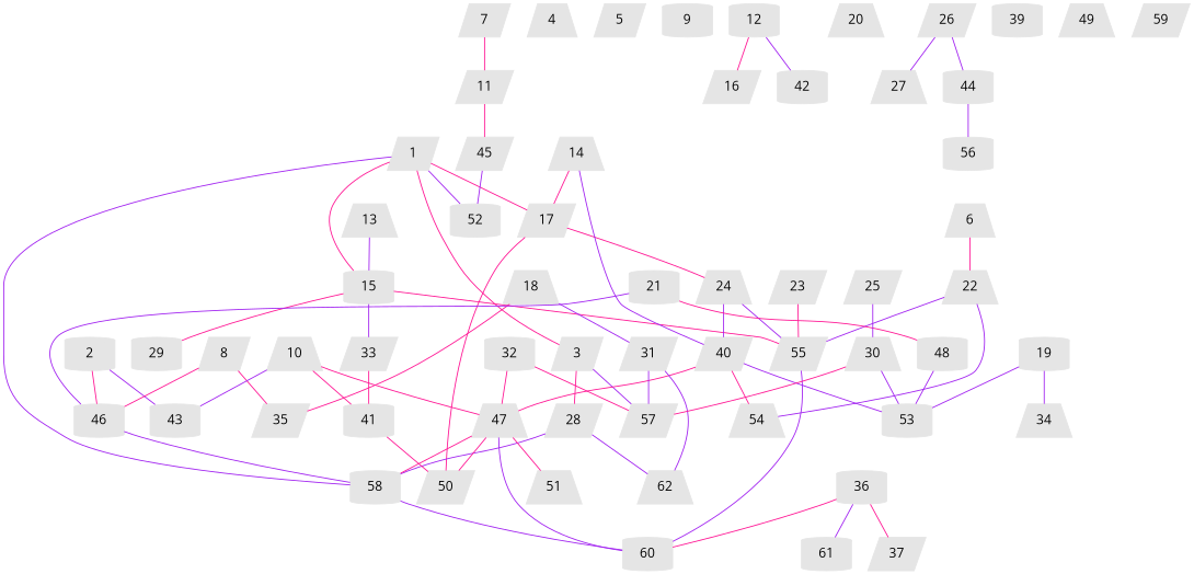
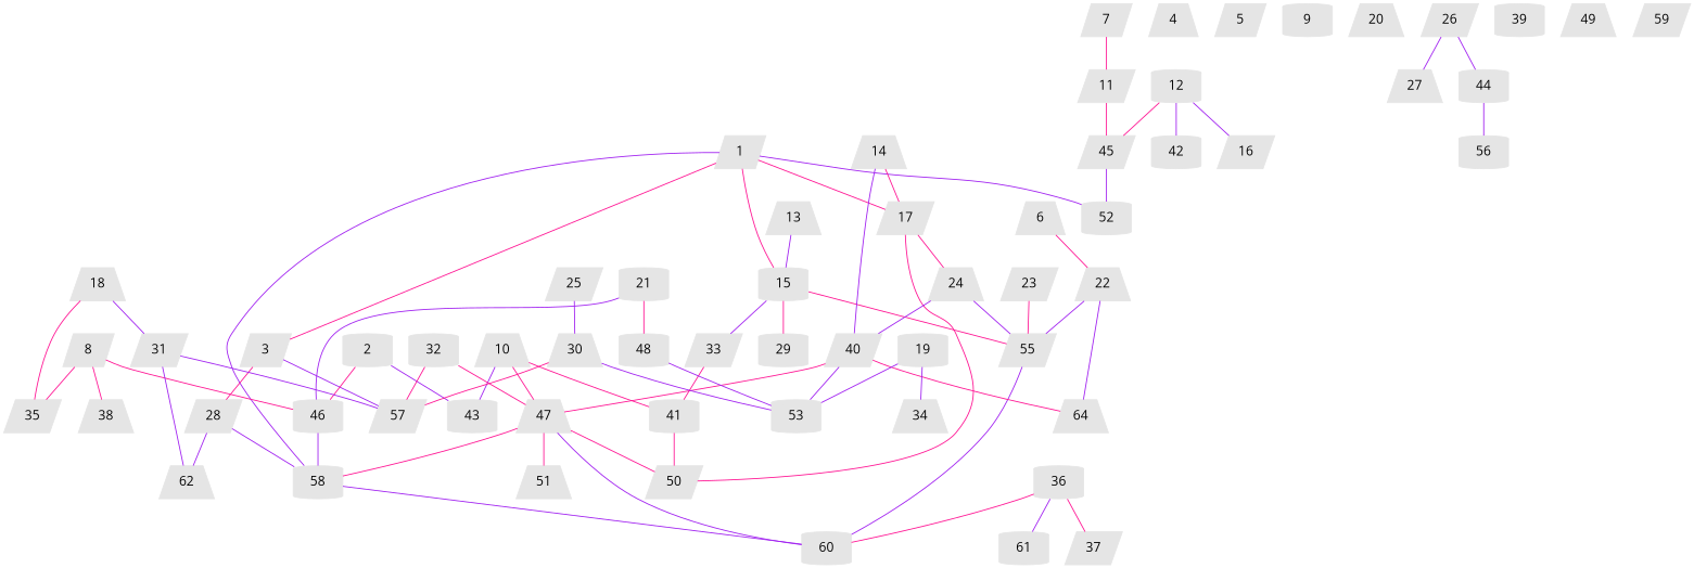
  graph {
    fontname="Open Sans"
    node [color=gray90 fontname="Open Sans" shape=parallelogram style=filled]
    edge [color=deeppink fontname="Open Sans"]
    1
    3
    15 [shape=cylinder]
    17
    52 [shape=cylinder]
    58 [shape=cylinder]
    28
    57
    29 [shape=cylinder]
    33
    55
    24 [shape=trapezium]
    50
    60 [shape=cylinder]
    2 [shape=cylinder]
    43 [shape=cylinder]
    46 [shape=cylinder]
    62 [shape=trapezium]
    4 [shape=trapezium]
    5
    6 [shape=trapezium]
    22 [shape=trapezium]
-   54 [shape=trapezium]
+   54 [shape=trapezium label=64]
    7
    11
    45
    8
    35
+   38 [shape=trapezium]
    9 [shape=cylinder]
    10 [shape=trapezium]
    41 [shape=cylinder]
    47 [shape=trapezium]
    51 [shape=trapezium]
    12 [shape=cylinder]
    16
    42 [shape=cylinder]
    13 [shape=trapezium]
    14 [shape=trapezium]
    40
    53 [shape=cylinder]
    18 [shape=trapezium]
    31
    19 [shape=cylinder]
    34 [shape=trapezium]
    20 [shape=trapezium]
    21 [shape=cylinder]
    48 [shape=cylinder]
    23
    30 [shape=trapezium]
    25
    27 [shape=trapezium]
    26
    44 [shape=cylinder]
    56 [shape=cylinder]
    32 [shape=cylinder]
    36 [shape=cylinder]
    37
    61 [shape=cylinder]
    39 [shape=cylinder]
    49 [shape=trapezium]
    59
    1 -- 3
    1 -- 15
    1 -- 17
    1 -- 52 [color=purple]
    1 -- 58 [color=purple]
    3 -- 28
    3 -- 57 [color=purple]
    15 -- 29
    15 -- 33 [color=purple]
    15 -- 55
    17 -- 24
    17 -- 50
    58 -- 60 [color=purple]
    28 -- 58 [color=purple]
    28 -- 62 [color=purple]
    33 -- 41
    55 -- 60 [color=purple]
    24 -- 55 [color=purple]
    24 -- 40 [color=purple]
    2 -- 43 [color=purple]
    2 -- 46
    46 -- 58 [color=purple]
    6 -- 22
    22 -- 55 [color=purple]
    22 -- 54 [color=purple]
    7 -- 11
    11 -- 45
    45 -- 52 [color=purple]
    8 -- 46
    8 -- 35
+   8 -- 38
    10 -- 43 [color=purple]
    10 -- 41
    10 -- 47
    41 -- 50
    47 -- 58
    47 -- 50
    47 -- 60 [color=purple]
    47 -- 51
-   12 -- 16
+   12 -- 45
+   12 -- 16 [color=purple]
    12 -- 42 [color=purple]
    13 -- 15 [color=purple]
    14 -- 17
    14 -- 40 [color=purple]
    40 -- 54
    40 -- 47
    40 -- 53 [color=purple]
    18 -- 35
    18 -- 31 [color=purple]
    31 -- 57 [color=purple]
    31 -- 62 [color=purple]
    19 -- 53 [color=purple]
    19 -- 34 [color=purple]
    21 -- 46 [color=purple]
    21 -- 48
    48 -- 53 [color=purple]
    23 -- 55
    30 -- 57
    30 -- 53 [color=purple]
    25 -- 30 [color=purple]
    26 -- 27 [color=purple]
    26 -- 44 [color=purple]
    44 -- 56 [color=purple]
    32 -- 57
    32 -- 47
    36 -- 60
    36 -- 37
    36 -- 61 [color=purple]
  }
